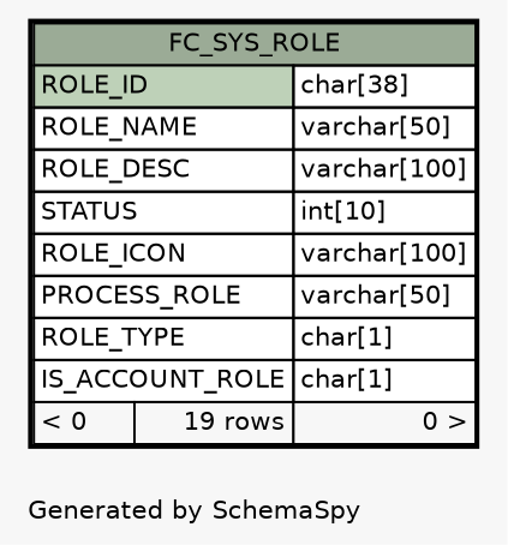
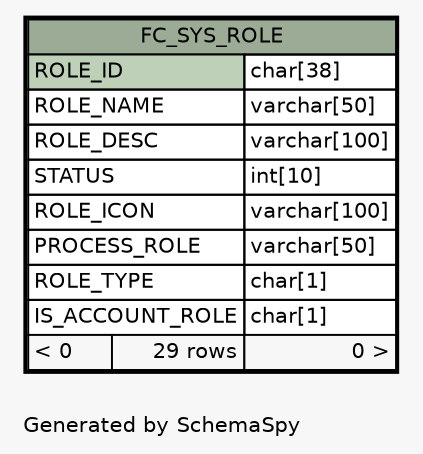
  digraph {
    bgcolor="#f7f7f7"
    fontname=Helvetica
    fontsize=11
    label="\nGenerated by SchemaSpy"
    labeljust=l
    nodesep=0.18
    rankdir=RL
    ranksep=0.46
-   n1 [fontname=Helvetica fontsize=11 label=<     <TABLE BORDER="2" CELLBORDER="1" CELLSPACING="0" BGCOLOR="#ffffff">       <TR><TD COLSPAN="3" BGCOLOR="#9bab96" ALIGN="CENTER">FC_SYS_ROLE</TD></TR>       <TR><TD PORT="ROLE_ID" COLSPAN="2" BGCOLOR="#bed1b8" ALIGN="LEFT">ROLE_ID</TD><TD PORT="ROLE_ID.type" ALIGN="LEFT">char[38]</TD></TR>       <TR><TD PORT="ROLE_NAME" COLSPAN="2" ALIGN="LEFT">ROLE_NAME</TD><TD PORT="ROLE_NAME.type" ALIGN="LEFT">varchar[50]</TD></TR>       <TR><TD PORT="ROLE_DESC" COLSPAN="2" ALIGN="LEFT">ROLE_DESC</TD><TD PORT="ROLE_DESC.type" ALIGN="LEFT">varchar[100]</TD></TR>       <TR><TD PORT="STATUS" COLSPAN="2" ALIGN="LEFT">STATUS</TD><TD PORT="STATUS.type" ALIGN="LEFT">int[10]</TD></TR>       <TR><TD PORT="ROLE_ICON" COLSPAN="2" ALIGN="LEFT">ROLE_ICON</TD><TD PORT="ROLE_ICON.type" ALIGN="LEFT">varchar[100]</TD></TR>       <TR><TD PORT="PROCESS_ROLE" COLSPAN="2" ALIGN="LEFT">PROCESS_ROLE</TD><TD PORT="PROCESS_ROLE.type" ALIGN="LEFT">varchar[50]</TD></TR>       <TR><TD PORT="ROLE_TYPE" COLSPAN="2" ALIGN="LEFT">ROLE_TYPE</TD><TD PORT="ROLE_TYPE.type" ALIGN="LEFT">char[1]</TD></TR>       <TR><TD PORT="IS_ACCOUNT_ROLE" COLSPAN="2" ALIGN="LEFT">IS_ACCOUNT_ROLE</TD><TD PORT="IS_ACCOUNT_ROLE.type" ALIGN="LEFT">char[1]</TD></TR>       <TR><TD ALIGN="LEFT" BGCOLOR="#f7f7f7">&lt; 0</TD><TD ALIGN="RIGHT" BGCOLOR="#f7f7f7">19 rows</TD><TD ALIGN="RIGHT" BGCOLOR="#f7f7f7">0 &gt;</TD></TR>     </TABLE>> shape=plaintext]
+   n1 [fontname=Helvetica fontsize=11 label=<     <TABLE BORDER="2" CELLBORDER="1" CELLSPACING="0" BGCOLOR="#ffffff">       <TR><TD COLSPAN="3" BGCOLOR="#9bab96" ALIGN="CENTER">FC_SYS_ROLE</TD></TR>       <TR><TD PORT="ROLE_ID" COLSPAN="2" BGCOLOR="#bed1b8" ALIGN="LEFT">ROLE_ID</TD><TD PORT="ROLE_ID.type" ALIGN="LEFT">char[38]</TD></TR>       <TR><TD PORT="ROLE_NAME" COLSPAN="2" ALIGN="LEFT">ROLE_NAME</TD><TD PORT="ROLE_NAME.type" ALIGN="LEFT">varchar[50]</TD></TR>       <TR><TD PORT="ROLE_DESC" COLSPAN="2" ALIGN="LEFT">ROLE_DESC</TD><TD PORT="ROLE_DESC.type" ALIGN="LEFT">varchar[100]</TD></TR>       <TR><TD PORT="STATUS" COLSPAN="2" ALIGN="LEFT">STATUS</TD><TD PORT="STATUS.type" ALIGN="LEFT">int[10]</TD></TR>       <TR><TD PORT="ROLE_ICON" COLSPAN="2" ALIGN="LEFT">ROLE_ICON</TD><TD PORT="ROLE_ICON.type" ALIGN="LEFT">varchar[100]</TD></TR>       <TR><TD PORT="PROCESS_ROLE" COLSPAN="2" ALIGN="LEFT">PROCESS_ROLE</TD><TD PORT="PROCESS_ROLE.type" ALIGN="LEFT">varchar[50]</TD></TR>       <TR><TD PORT="ROLE_TYPE" COLSPAN="2" ALIGN="LEFT">ROLE_TYPE</TD><TD PORT="ROLE_TYPE.type" ALIGN="LEFT">char[1]</TD></TR>       <TR><TD PORT="IS_ACCOUNT_ROLE" COLSPAN="2" ALIGN="LEFT">IS_ACCOUNT_ROLE</TD><TD PORT="IS_ACCOUNT_ROLE.type" ALIGN="LEFT">char[1]</TD></TR>       <TR><TD ALIGN="LEFT" BGCOLOR="#f7f7f7">&lt; 0</TD><TD ALIGN="RIGHT" BGCOLOR="#f7f7f7">29 rows</TD><TD ALIGN="RIGHT" BGCOLOR="#f7f7f7">0 &gt;</TD></TR>     </TABLE>> shape=plaintext]
  }
